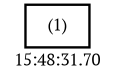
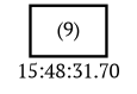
  digraph {
    label="15:48:31.70"
    fontname="PT Serif"
-   n1 [color=black fontcolor=black label="(1)" shape=rectangle style=bold fontname="PT Serif"]
+   n1 [color=black fontcolor=black label="(9)" shape=rectangle style=bold fontname="PT Serif"]
  }
